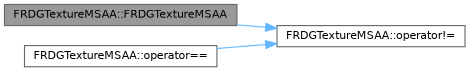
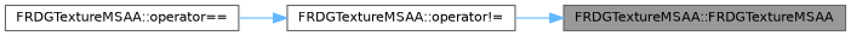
  digraph {
    rankdir=RL
    node [color=grey40 fillcolor=white fontname=Helvetica fontsize=10 shape=box style=filled]
    edge [color=steelblue1 dir=back fontname=Helvetica fontsize=10 labelfontname=Helvetica labelfontsize=10 style=solid]
    n1 [color=gray40 fillcolor=grey60 fontcolor=black height=0.2 label="FRDGTextureMSAA::FRDGTextureMSAA" width=0.4]
    n2 [height=0.2 label="FRDGTextureMSAA::operator!=" width=0.4]
    n3 [height=0.2 label="FRDGTextureMSAA::operator==" width=0.4]
-   n2 -> n1
+   n1 -> n2
    n2 -> n3
  }
